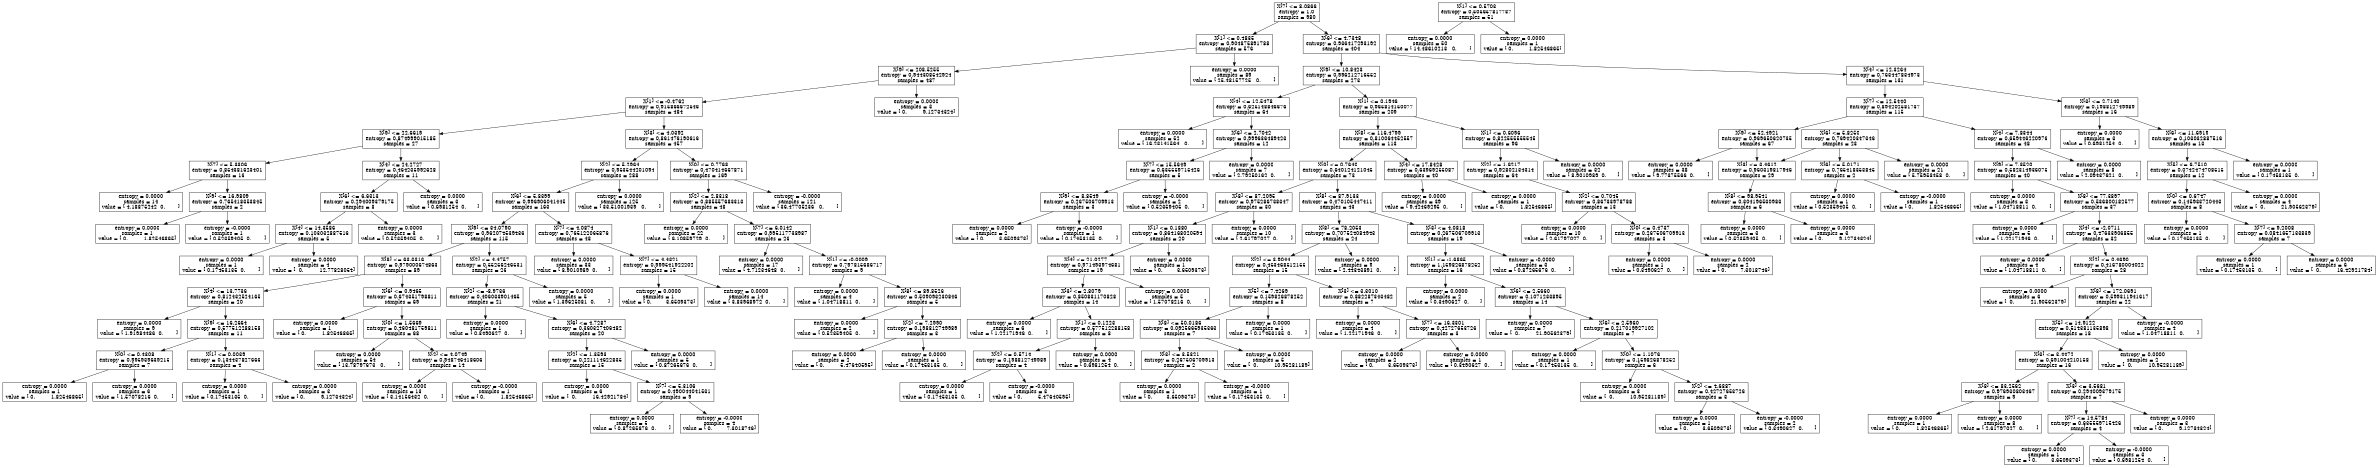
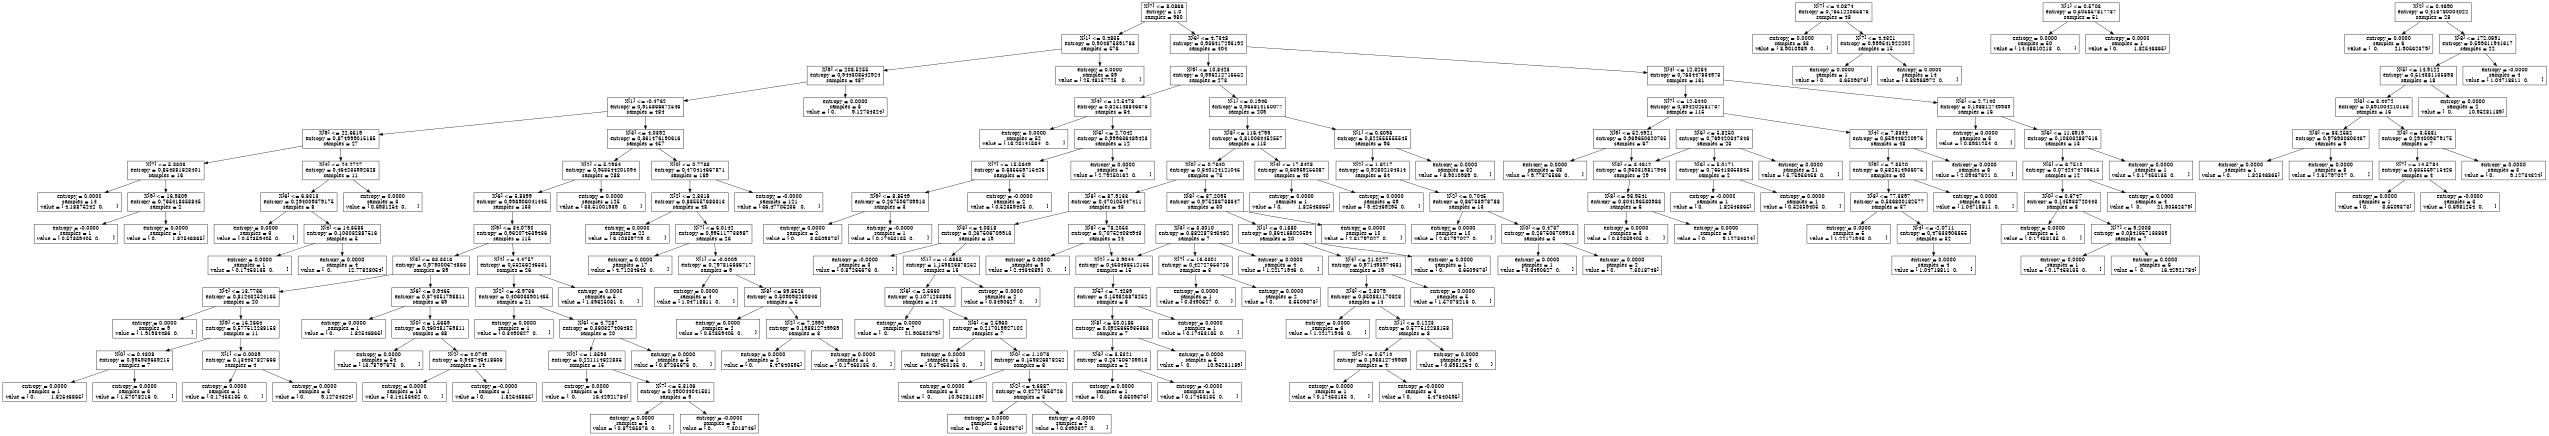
  digraph {
    node [shape=box]
    n1 [label="X[7] <= 8.0866\nentropy = 1.0\nsamples = 980"]
    n2 [label="X[1] <= 0.4835\nentropy = 0.904875891788\nsamples = 576"]
    n3 [label="X[6] <= 4.7348\nentropy = 0.936417293192\nsamples = 404"]
    n4 [label="X[9] <= 208.5255\nentropy = 0.944308542924\nsamples = 487"]
    n5 [label="entropy = 0.0000\nsamples = 89\nvalue = [ 25.48157725   0.        ]"]
    n6 [label="X[9] <= 10.8423\nentropy = 0.996212716552\nsamples = 273"]
    n7 [label="X[4] <= 12.3264\nentropy = 0.763447834973\nsamples = 131"]
    n8 [label="X[1] <= -0.4762\nentropy = 0.915866672546\nsamples = 484"]
    n9 [label="entropy = 0.0000\nsamples = 3\nvalue = [ 0.          9.12734324]"]
    n10 [label="X[9] <= 22.6619\nentropy = 0.874999015185\nsamples = 27"]
    n11 [label="X[3] <= 4.0392\nentropy = 0.861476190616\nsamples = 457"]
    n12 [label="X[7] <= 5.3306\nentropy = 0.854381623401\nsamples = 16"]
    n13 [label="X[4] <= 24.2727\nentropy = 0.464235992628\nsamples = 11"]
    n14 [label="X[2] <= 5.2964\nentropy = 0.953544201094\nsamples = 288"]
    n15 [label="X[0] <= 0.7768\nentropy = 0.470414667871\nsamples = 169"]
    n16 [label="entropy = 0.0000\nsamples = 14\nvalue = [ 4.18875242  0.        ]"]
    n17 [label="X[9] <= 16.9809\nentropy = 0.765418353845\nsamples = 2"]
    n18 [label="X[6] <= 6.6313\nentropy = 0.294009379175\nsamples = 8"]
    n19 [label="entropy = 0.0000\nsamples = 3\nvalue = [ 0.6981254  0.       ]"]
    n20 [label="entropy = 0.0000\nsamples = 1\nvalue = [ 0.          1.82546865]"]
    n21 [label="entropy = -0.0000\nsamples = 1\nvalue = [ 0.52359405  0.        ]"]
    n22 [label="X[4] <= 14.3586\nentropy = 0.103032887516\nsamples = 5"]
    n23 [label="entropy = 0.0000\nsamples = 3\nvalue = [ 0.52359405  0.        ]"]
    n24 [label="entropy = 0.0000\nsamples = 1\nvalue = [ 0.17453135  0.        ]"]
    n25 [label="entropy = 0.0000\nsamples = 4\nvalue = [  0.          12.77828054]"]
    n26 [label="X[6] <= 5.8399\nentropy = 0.996906041445\nsamples = 163"]
    n27 [label="entropy = 0.0000\nsamples = 125\nvalue = [ 33.51001939   0.        ]"]
    n28 [label="X[2] <= 2.8318\nentropy = 0.885557683313\nsamples = 48"]
    n29 [label="entropy = -0.0000\nsamples = 121\nvalue = [ 36.47705236   0.        ]"]
    n30 [label="X[9] <= 34.0790\nentropy = 0.962074539436\nsamples = 115"]
    n31 [label="X[7] <= 4.0874\nentropy = 0.765122065876\nsamples = 48"]
    n32 [label="X[8] <= 63.3316\nentropy = 0.979000674863\nsamples = 89"]
    n33 [label="X[2] <= 4.4757\nentropy = 0.55256246531\nsamples = 26"]
    n34 [label="entropy = 0.0000\nsamples = 33\nvalue = [ 8.9010989  0.       ]"]
    n35 [label="X[7] <= 4.4321\nentropy = 0.999541922202\nsamples = 15"]
    n36 [label="X[4] <= 13.7736\nentropy = 0.812432524165\nsamples = 20"]
    n37 [label="X[6] <= 0.9465\nentropy = 0.674351798811\nsamples = 69"]
    n38 [label="X[2] <= -8.9736\nentropy = 0.406033901465\nsamples = 21"]
    n39 [label="entropy = 0.0000\nsamples = 5\nvalue = [ 1.39625081  0.        ]"]
    n40 [label="entropy = 0.0000\nsamples = 9\nvalue = [ 1.91984486  0.        ]"]
    n41 [label="X[9] <= 16.2664\nentropy = 0.577512288158\nsamples = 11"]
    n42 [label="entropy = 0.0000\nsamples = 1\nvalue = [ 0.          1.82546865]"]
    n43 [label="X[0] <= 1.5669\nentropy = 0.460481759811\nsamples = 68"]
    n44 [label="X[0] <= 0.4308\nentropy = 0.995939639215\nsamples = 7"]
    n45 [label="X[1] <= 0.0039\nentropy = 0.134437827666\nsamples = 4"]
    n46 [label="entropy = 0.0000\nsamples = 1\nvalue = [ 0.          1.82546865]"]
    n47 [label="entropy = 0.0000\nsamples = 6\nvalue = [ 1.57078216  0.        ]"]
    n48 [label="entropy = 0.0000\nsamples = 1\nvalue = [ 0.17453135  0.        ]"]
    n49 [label="entropy = 0.0000\nsamples = 3\nvalue = [ 0.          9.12734324]"]
    n50 [label="entropy = 0.0000\nsamples = 54\nvalue = [ 13.78797673   0.        ]"]
    n51 [label="X[2] <= 4.0749\nentropy = 0.948746418606\nsamples = 14"]
    n52 [label="entropy = 0.0000\nsamples = 13\nvalue = [ 3.14156432  0.        ]"]
    n53 [label="entropy = -0.0000\nsamples = 1\nvalue = [ 0.          1.82546865]"]
    n54 [label="entropy = 0.0000\nsamples = 1\nvalue = [ 0.3490627  0.       ]"]
    n55 [label="X[6] <= 4.7287\nentropy = 0.360327406482\nsamples = 20"]
    n56 [label="X[2] <= 1.3593\nentropy = 0.221114622835\nsamples = 15"]
    n57 [label="entropy = 0.0000\nsamples = 5\nvalue = [ 0.87265676  0.        ]"]
    n58 [label="entropy = 0.0000\nsamples = 6\nvalue = [  0.          16.42921784]"]
    n59 [label="X[7] <= 5.3106\nentropy = 0.490044041531\nsamples = 9"]
    n60 [label="entropy = 0.0000\nsamples = 5\nvalue = [ 0.87265676  0.        ]"]
    n61 [label="entropy = -0.0000\nsamples = 4\nvalue = [ 0.         7.3018746]"]
    n62 [label="entropy = 0.0000\nsamples = 1\nvalue = [ 0.         3.6509373]"]
    n63 [label="entropy = 0.0000\nsamples = 14\nvalue = [ 3.83968972  0.        ]"]
    n64 [label="entropy = 0.0000\nsamples = 22\nvalue = [ 6.10859729  0.        ]"]
    n65 [label="X[7] <= 6.0142\nentropy = 0.995117738987\nsamples = 26"]
    n66 [label="entropy = 0.0000\nsamples = 17\nvalue = [ 4.71234648  0.        ]"]
    n67 [label="X[1] <= -0.0009\nentropy = 0.797815686717\nsamples = 9"]
    n68 [label="entropy = 0.0000\nsamples = 4\nvalue = [ 1.04718811  0.        ]"]
    n69 [label="X[8] <= 89.8526\nentropy = 0.509093230846\nsamples = 5"]
    n70 [label="entropy = 0.0000\nsamples = 2\nvalue = [ 0.52359405  0.        ]"]
    n71 [label="X[2] <= 7.2990\nentropy = 0.198812749989\nsamples = 3"]
    n72 [label="entropy = 0.0000\nsamples = 2\nvalue = [ 0.          5.47640595]"]
    n73 [label="entropy = 0.0000\nsamples = 1\nvalue = [ 0.17453135  0.        ]"]
    n74 [label="X[4] <= 12.5478\nentropy = 0.625148846676\nsamples = 64"]
    n75 [label="X[1] <= 0.1946\nentropy = 0.965814150077\nsamples = 209"]
    n76 [label="X[7] <= 12.5440\nentropy = 0.894202581737\nsamples = 115"]
    n77 [label="X[3] <= 2.7140\nentropy = 0.198812749989\nsamples = 16"]
    n78 [label="entropy = 0.0000\nsamples = 52\nvalue = [ 16.23141564   0.        ]"]
    n79 [label="X[6] <= 2.7042\nentropy = 0.999636489423\nsamples = 12"]
    n80 [label="X[8] <= 116.4799\nentropy = 0.810064452557\nsamples = 113"]
    n81 [label="X[1] <= 0.6096\nentropy = 0.822555555545\nsamples = 96"]
    n82 [label="X[7] <= 15.5649\nentropy = 0.635559715426\nsamples = 5"]
    n83 [label="entropy = 0.0000\nsamples = 7\nvalue = [ 2.79250162  0.        ]"]
    n84 [label="X[9] <= 8.8549\nentropy = 0.267506709913\nsamples = 3"]
    n85 [label="entropy = -0.0000\nsamples = 2\nvalue = [ 0.52359405  0.        ]"]
    n86 [label="entropy = 0.0000\nsamples = 2\nvalue = [ 0.         3.6509373]"]
    n87 [label="entropy = -0.0000\nsamples = 1\nvalue = [ 0.17453135  0.        ]"]
    n88 [label="X[0] <= 0.7640\nentropy = 0.640124121045\nsamples = 73"]
    n89 [label="X[4] <= 17.8428\nentropy = 0.63969255087\nsamples = 40"]
    n90 [label="X[2] <= 1.6217\nentropy = 0.92802134314\nsamples = 64"]
    n91 [label="entropy = 0.0000\nsamples = 32\nvalue = [ 8.9010989  0.       ]"]
    n92 [label="X[8] <= 87.2095\nentropy = 0.975286738347\nsamples = 30"]
    n93 [label="X[8] <= 87.9133\nentropy = 0.470105447411\nsamples = 43"]
    n94 [label="entropy = 0.0000\nsamples = 39\nvalue = [ 9.42469295  0.        ]"]
    n95 [label="entropy = 0.0000\nsamples = 1\nvalue = [ 0.          1.82546865]"]
    n96 [label="X[1] <= 0.1880\nentropy = 0.864168020594\nsamples = 20"]
    n97 [label="entropy = 0.0000\nsamples = 10\nvalue = [ 2.61797027  0.        ]"]
    n98 [label="X[8] <= 78.2053\nentropy = 0.707524084943\nsamples = 24"]
    n99 [label="X[3] <= 4.0818\nentropy = 0.267506709913\nsamples = 19"]
    n100 [label="X[4] <= 21.0277\nentropy = 0.971493974681\nsamples = 19"]
    n101 [label="entropy = 0.0000\nsamples = 1\nvalue = [ 0.         3.6509373]"]
    n102 [label="X[3] <= 2.8079\nentropy = 0.850831170828\nsamples = 14"]
    n103 [label="entropy = 0.0000\nsamples = 5\nvalue = [ 1.57078216  0.        ]"]
    n104 [label="entropy = 0.0000\nsamples = 6\nvalue = [ 1.22171946  0.        ]"]
    n105 [label="X[1] <= 0.1223\nentropy = 0.577512288158\nsamples = 8"]
    n106 [label="X[2] <= 0.5714\nentropy = 0.198812749989\nsamples = 4"]
    n107 [label="entropy = 0.0000\nsamples = 4\nvalue = [ 0.6981254  0.       ]"]
    n108 [label="entropy = 0.0000\nsamples = 1\nvalue = [ 0.17453135  0.        ]"]
    n109 [label="entropy = -0.0000\nsamples = 3\nvalue = [ 0.          5.47640595]"]
    n110 [label="X[2] <= 3.9044\nentropy = 0.453468512155\nsamples = 15"]
    n111 [label="entropy = 0.0000\nsamples = 9\nvalue = [ 2.44343891  0.        ]"]
    n112 [label="X[1] <= -1.6865\nentropy = 1.159826878252\nsamples = 16"]
    n113 [label="entropy = -0.0000\nsamples = 3\nvalue = [ 0.87265676  0.        ]"]
    n114 [label="X[5] <= 7.4269\nentropy = 0.159826878252\nsamples = 8"]
    n115 [label="X[3] <= 3.3010\nentropy = 0.882287343482\nsamples = 7"]
    n116 [label="X[8] <= 50.0186\nentropy = 0.0925665935363\nsamples = 7"]
    n117 [label="entropy = 0.0000\nsamples = 1\nvalue = [ 0.17453135  0.        ]"]
    n118 [label="entropy = 0.0000\nsamples = 4\nvalue = [ 1.22171946  0.        ]"]
    n119 [label="X[7] <= 16.3301\nentropy = 0.42727653726\nsamples = 3"]
    n120 [label="X[3] <= 3.5321\nentropy = 0.267506709913\nsamples = 2"]
    n121 [label="entropy = 0.0000\nsamples = 5\nvalue = [  0.          10.95281189]"]
    n122 [label="entropy = 0.0000\nsamples = 1\nvalue = [ 0.         3.6509373]"]
    n123 [label="entropy = -0.0000\nsamples = 1\nvalue = [ 0.17453135  0.        ]"]
    n124 [label="entropy = 0.0000\nsamples = 2\nvalue = [ 0.         3.6509373]"]
    n125 [label="entropy = 0.0000\nsamples = 1\nvalue = [ 0.3490627  0.       ]"]
    n126 [label="entropy = 0.0000\nsamples = 2\nvalue = [ 0.3490627  0.       ]"]
    n127 [label="X[6] <= 2.5660\nentropy = 0.1071233895\nsamples = 14"]
    n128 [label="entropy = 0.0000\nsamples = 7\nvalue = [  0.          21.90562379]"]
    n129 [label="X[6] <= 2.5960\nentropy = 0.217019927102\nsamples = 7"]
    n130 [label="entropy = 0.0000\nsamples = 1\nvalue = [ 0.17453135  0.        ]"]
    n131 [label="X[0] <= 1.1076\nentropy = 0.159826878252\nsamples = 6"]
    n132 [label="entropy = 0.0000\nsamples = 3\nvalue = [  0.          10.95281189]"]
    n133 [label="X[2] <= 4.6887\nentropy = 0.42727653726\nsamples = 3"]
    n134 [label="entropy = 0.0000\nsamples = 1\nvalue = [ 0.         3.6509373]"]
    n135 [label="entropy = -0.0000\nsamples = 2\nvalue = [ 0.3490627  0.       ]"]
    n136 [label="X[2] <= 0.7045\nentropy = 0.86733978788\nsamples = 13"]
    n137 [label="entropy = 0.0000\nsamples = 10\nvalue = [ 2.61797027  0.        ]"]
    n138 [label="X[0] <= 0.4737\nentropy = 0.267506709913\nsamples = 3"]
    n139 [label="X[1] <= 0.5703\nentropy = 0.505657817737\nsamples = 51"]
    n140 [label="entropy = 0.0000\nsamples = 50\nvalue = [ 14.48610213   0.        ]"]
    n141 [label="entropy = 0.0000\nsamples = 1\nvalue = [ 0.          1.82546865]"]
    n142 [label="entropy = 0.0000\nsamples = 1\nvalue = [ 0.3490627  0.       ]"]
    n143 [label="entropy = 0.0000\nsamples = 2\nvalue = [ 0.         7.3018746]"]
    n144 [label="X[9] <= 52.4921\nentropy = 0.969650620735\nsamples = 67"]
    n145 [label="X[4] <= 7.8344\nentropy = 0.659446220976\nsamples = 48"]
    n146 [label="entropy = 0.0000\nsamples = 3\nvalue = [ 0.6981254  0.       ]"]
    n147 [label="X[6] <= 11.6919\nentropy = 0.103032887516\nsamples = 13"]
    n148 [label="entropy = 0.0000\nsamples = 38\nvalue = [ 9.77375566  0.        ]"]
    n149 [label="X[3] <= 3.4612\nentropy = 0.960319817946\nsamples = 29"]
    n150 [label="X[9] <= 7.8520\nentropy = 0.582314936075\nsamples = 40"]
    n151 [label="entropy = 0.0000\nsamples = 8\nvalue = [ 2.09437621  0.        ]"]
    n152 [label="X[8] <= 98.9541\nentropy = 0.304196530983\nsamples = 6"]
    n153 [label="entropy = 0.0000\nsamples = 3\nvalue = [ 0.52359405  0.        ]"]
    n154 [label="entropy = 0.0000\nsamples = 3\nvalue = [ 0.          9.12734324]"]
    n155 [label="X[6] <= 5.8250\nentropy = 0.769420347346\nsamples = 23"]
    n156 [label="X[6] <= 5.0171\nentropy = 0.765418353845\nsamples = 2"]
    n157 [label="entropy = 0.0000\nsamples = 21\nvalue = [ 5.75953458  0.        ]"]
    n158 [label="entropy = 0.0000\nsamples = 1\nvalue = [ 0.52359405  0.        ]"]
    n159 [label="entropy = -0.0000\nsamples = 1\nvalue = [ 0.          1.82546865]"]
    n160 [label="entropy = 0.0000\nsamples = 3\nvalue = [ 1.04718811  0.        ]"]
    n161 [label="X[8] <= 77.3897\nentropy = 0.536800182577\nsamples = 37"]
    n162 [label="entropy = 0.0000\nsamples = 5\nvalue = [ 1.22171946  0.        ]"]
    n163 [label="X[4] <= -2.0711\nentropy = 0.47633906855\nsamples = 32"]
    n164 [label="entropy = 0.0000\nsamples = 4\nvalue = [ 1.04718811  0.        ]"]
    n165 [label="X[2] <= 0.4690\nentropy = 0.416780004022\nsamples = 28"]
    n166 [label="entropy = 0.0000\nsamples = 6\nvalue = [  0.          21.90562379]"]
    n167 [label="X[8] <= 172.0691\nentropy = 0.599311941617\nsamples = 22"]
    n168 [label="X[5] <= 14.9122\nentropy = 0.514381135898\nsamples = 18"]
    n169 [label="entropy = -0.0000\nsamples = 4\nvalue = [ 1.04718811  0.        ]"]
    n170 [label="X[3] <= 3.4472\nentropy = 0.691004210158\nsamples = 16"]
    n171 [label="entropy = 0.0000\nsamples = 2\nvalue = [  0.          10.95281189]"]
    n172 [label="X[8] <= 83.2562\nentropy = 0.976930803467\nsamples = 9"]
    n173 [label="X[3] <= 3.5681\nentropy = 0.294009379175\nsamples = 7"]
    n174 [label="entropy = 0.0000\nsamples = 1\nvalue = [ 0.          1.82546865]"]
    n175 [label="entropy = 0.0000\nsamples = 8\nvalue = [ 2.61797027  0.        ]"]
    n176 [label="X[7] <= 14.5784\nentropy = 0.635559715426\nsamples = 4"]
    n177 [label="entropy = 0.0000\nsamples = 3\nvalue = [ 0.          9.12734324]"]
    n178 [label="entropy = 0.0000\nsamples = 1\nvalue = [ 0.         3.6509373]"]
    n179 [label="entropy = -0.0000\nsamples = 3\nvalue = [ 0.6981254  0.       ]"]
    n180 [label="X[5] <= 6.7510\nentropy = 0.0742474708515\nsamples = 12"]
    n181 [label="entropy = 0.0000\nsamples = 1\nvalue = [ 0.17453135  0.        ]"]
    n182 [label="X[0] <= 0.6747\nentropy = 0.145933720443\nsamples = 8"]
    n183 [label="entropy = 0.0000\nsamples = 4\nvalue = [  0.          21.90562379]"]
    n184 [label="entropy = 0.0000\nsamples = 1\nvalue = [ 0.17453135  0.        ]"]
    n185 [label="X[7] <= 9.2008\nentropy = 0.0841657133839\nsamples = 7"]
    n186 [label="entropy = 0.0000\nsamples = 1\nvalue = [ 0.17453135  0.        ]"]
    n187 [label="entropy = 0.0000\nsamples = 6\nvalue = [  0.          16.42921784]"]
    n1 -> n2
    n1 -> n3
    n2 -> n4
    n2 -> n5
    n3 -> n6
    n3 -> n7
    n4 -> n8
    n4 -> n9
    n6 -> n74
    n6 -> n75
    n7 -> n76
    n7 -> n77
    n8 -> n10
    n8 -> n11
    n10 -> n12
    n10 -> n13
    n11 -> n14
    n11 -> n15
    n12 -> n16
    n12 -> n17
    n13 -> n18
    n13 -> n19
    n14 -> n26
    n14 -> n27
    n15 -> n28
    n15 -> n29
    n17 -> n20
    n17 -> n21
    n18 -> n22
    n18 -> n23
    n22 -> n24
    n22 -> n25
    n26 -> n30
-   n26 -> n31
    n28 -> n64
    n28 -> n65
    n30 -> n32
    n30 -> n33
    n31 -> n34
    n31 -> n35
    n32 -> n36
    n32 -> n37
    n33 -> n38
    n33 -> n39
    n35 -> n62
    n35 -> n63
    n36 -> n40
    n36 -> n41
    n37 -> n42
    n37 -> n43
    n38 -> n54
    n38 -> n55
    n41 -> n44
    n41 -> n45
    n43 -> n50
    n43 -> n51
    n44 -> n46
    n44 -> n47
    n45 -> n48
    n45 -> n49
    n51 -> n52
    n51 -> n53
    n55 -> n56
    n55 -> n57
    n56 -> n58
    n56 -> n59
    n59 -> n60
    n59 -> n61
    n65 -> n66
    n65 -> n67
    n67 -> n68
    n67 -> n69
    n69 -> n70
    n69 -> n71
    n71 -> n72
    n71 -> n73
    n74 -> n78
    n74 -> n79
    n75 -> n80
    n75 -> n81
    n76 -> n144
    n76 -> n145
    n77 -> n146
    n77 -> n147
    n79 -> n82
    n79 -> n83
    n80 -> n88
    n80 -> n89
    n81 -> n90
    n81 -> n91
    n82 -> n84
    n82 -> n85
    n84 -> n86
    n84 -> n87
    n88 -> n92
    n88 -> n93
    n89 -> n94
    n89 -> n95
    n90 -> n136
    n92 -> n96
    n92 -> n97
    n93 -> n98
    n93 -> n99
    n96 -> n100
    n96 -> n101
    n98 -> n110
    n98 -> n111
    n99 -> n112
    n99 -> n113
    n100 -> n102
    n100 -> n103
    n102 -> n104
    n102 -> n105
    n105 -> n106
    n105 -> n107
    n106 -> n108
    n106 -> n109
    n110 -> n114
-   n110 -> n115
+   n115 -> n110
    n112 -> n126
    n112 -> n127
    n114 -> n116
    n114 -> n117
    n115 -> n118
    n115 -> n119
    n116 -> n120
    n116 -> n121
    n119 -> n124
    n119 -> n125
    n120 -> n122
    n120 -> n123
    n127 -> n128
    n127 -> n129
    n129 -> n130
    n129 -> n131
    n131 -> n132
    n131 -> n133
    n133 -> n134
    n133 -> n135
    n136 -> n137
    n136 -> n138
    n138 -> n142
    n138 -> n143
    n139 -> n140
    n139 -> n141
    n144 -> n148
    n144 -> n149
    n145 -> n150
    n145 -> n151
    n147 -> n180
    n147 -> n181
    n149 -> n152
    n150 -> n160
    n150 -> n161
    n152 -> n153
    n152 -> n154
    n155 -> n149
    n155 -> n156
    n155 -> n157
    n156 -> n158
    n156 -> n159
    n161 -> n162
    n161 -> n163
    n163 -> n164
-   n163 -> n165
    n165 -> n166
    n165 -> n167
    n167 -> n168
    n167 -> n169
    n168 -> n170
    n168 -> n171
    n170 -> n172
    n170 -> n173
    n172 -> n174
    n172 -> n175
    n173 -> n176
    n173 -> n177
    n176 -> n178
    n176 -> n179
    n180 -> n182
    n180 -> n183
    n182 -> n184
    n182 -> n185
    n185 -> n186
    n185 -> n187
  }
